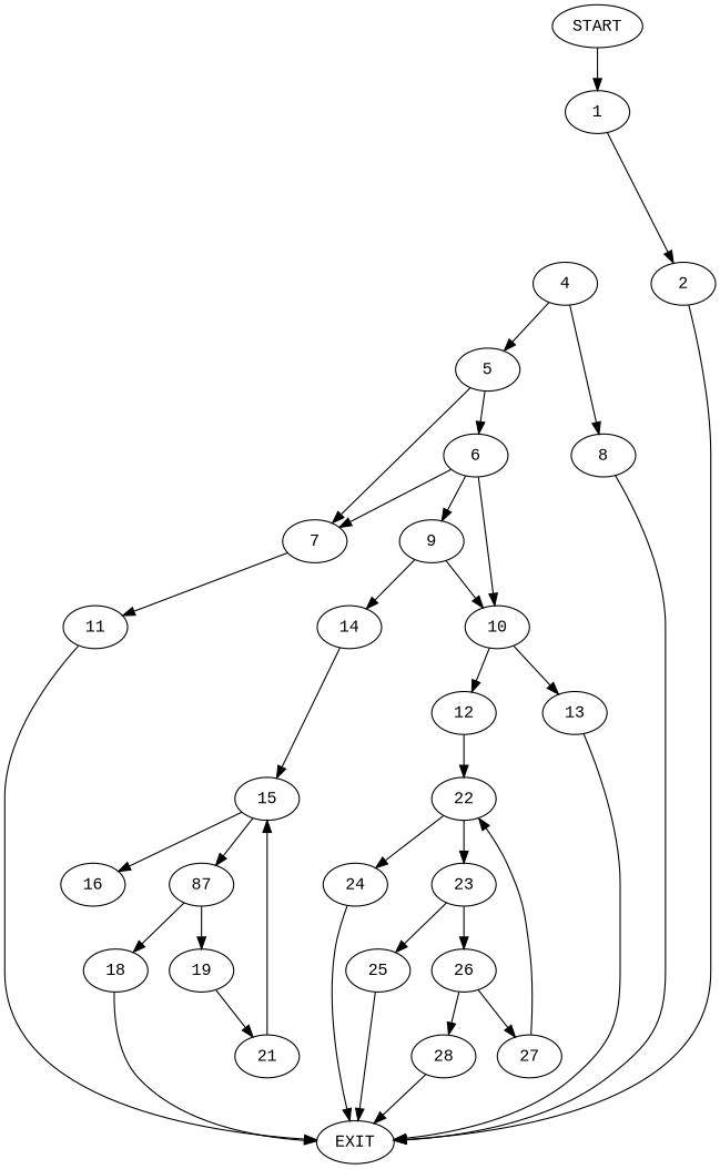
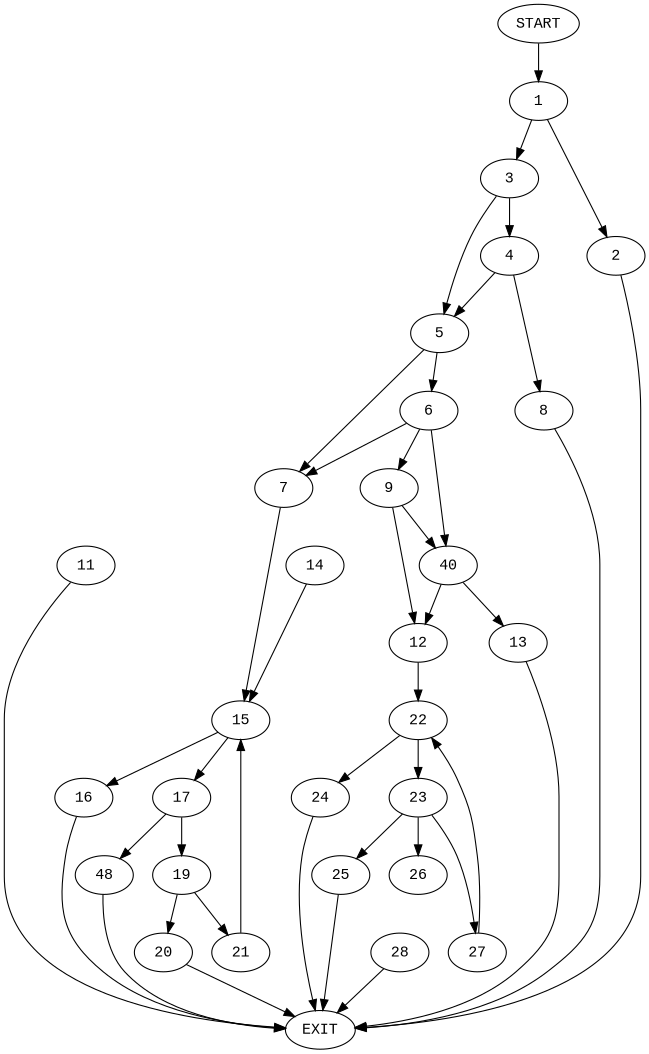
  digraph {
    fontname="Liberation Mono"
    node [fontname="Liberation Mono"]
    edge [fontname="Liberation Mono"]
    n1 [label=START]
    1
    2
+   3
    n5 [label=EXIT]
    4
    5
    8
    6
    7
    9
-   10
+   10 [label=40]
    11
    14
    12
    13
    15
    22
    23
    24
    16
-   17 [label=87]
-   18
+   17
+   18 [label=48]
    19
+   20
    21
    25
    26
    27
    28
    n1 -> 1
    1 -> 2
+   1 -> 3
    2 -> n5
+   3 -> 4
+   3 -> 5
    4 -> 5
    4 -> 8
    5 -> 6
    5 -> 7
    8 -> n5
    6 -> 7
    6 -> 9
    6 -> 10
-   7 -> 11
+   7 -> 15
    9 -> 10
-   9 -> 14
+   9 -> 12
    10 -> 12
    10 -> 13
    11 -> n5
    14 -> 15
    12 -> 22
    13 -> n5
    15 -> 16
    15 -> 17
    22 -> 23
    22 -> 24
    23 -> 25
    23 -> 26
    24 -> n5
+   16 -> n5
    17 -> 18
    17 -> 19
    18 -> n5
+   19 -> 20
    19 -> 21
+   20 -> n5
    21 -> 15
    25 -> n5
-   26 -> 27
-   26 -> 28
+   23 -> 27
    27 -> 22
    28 -> n5
  }
